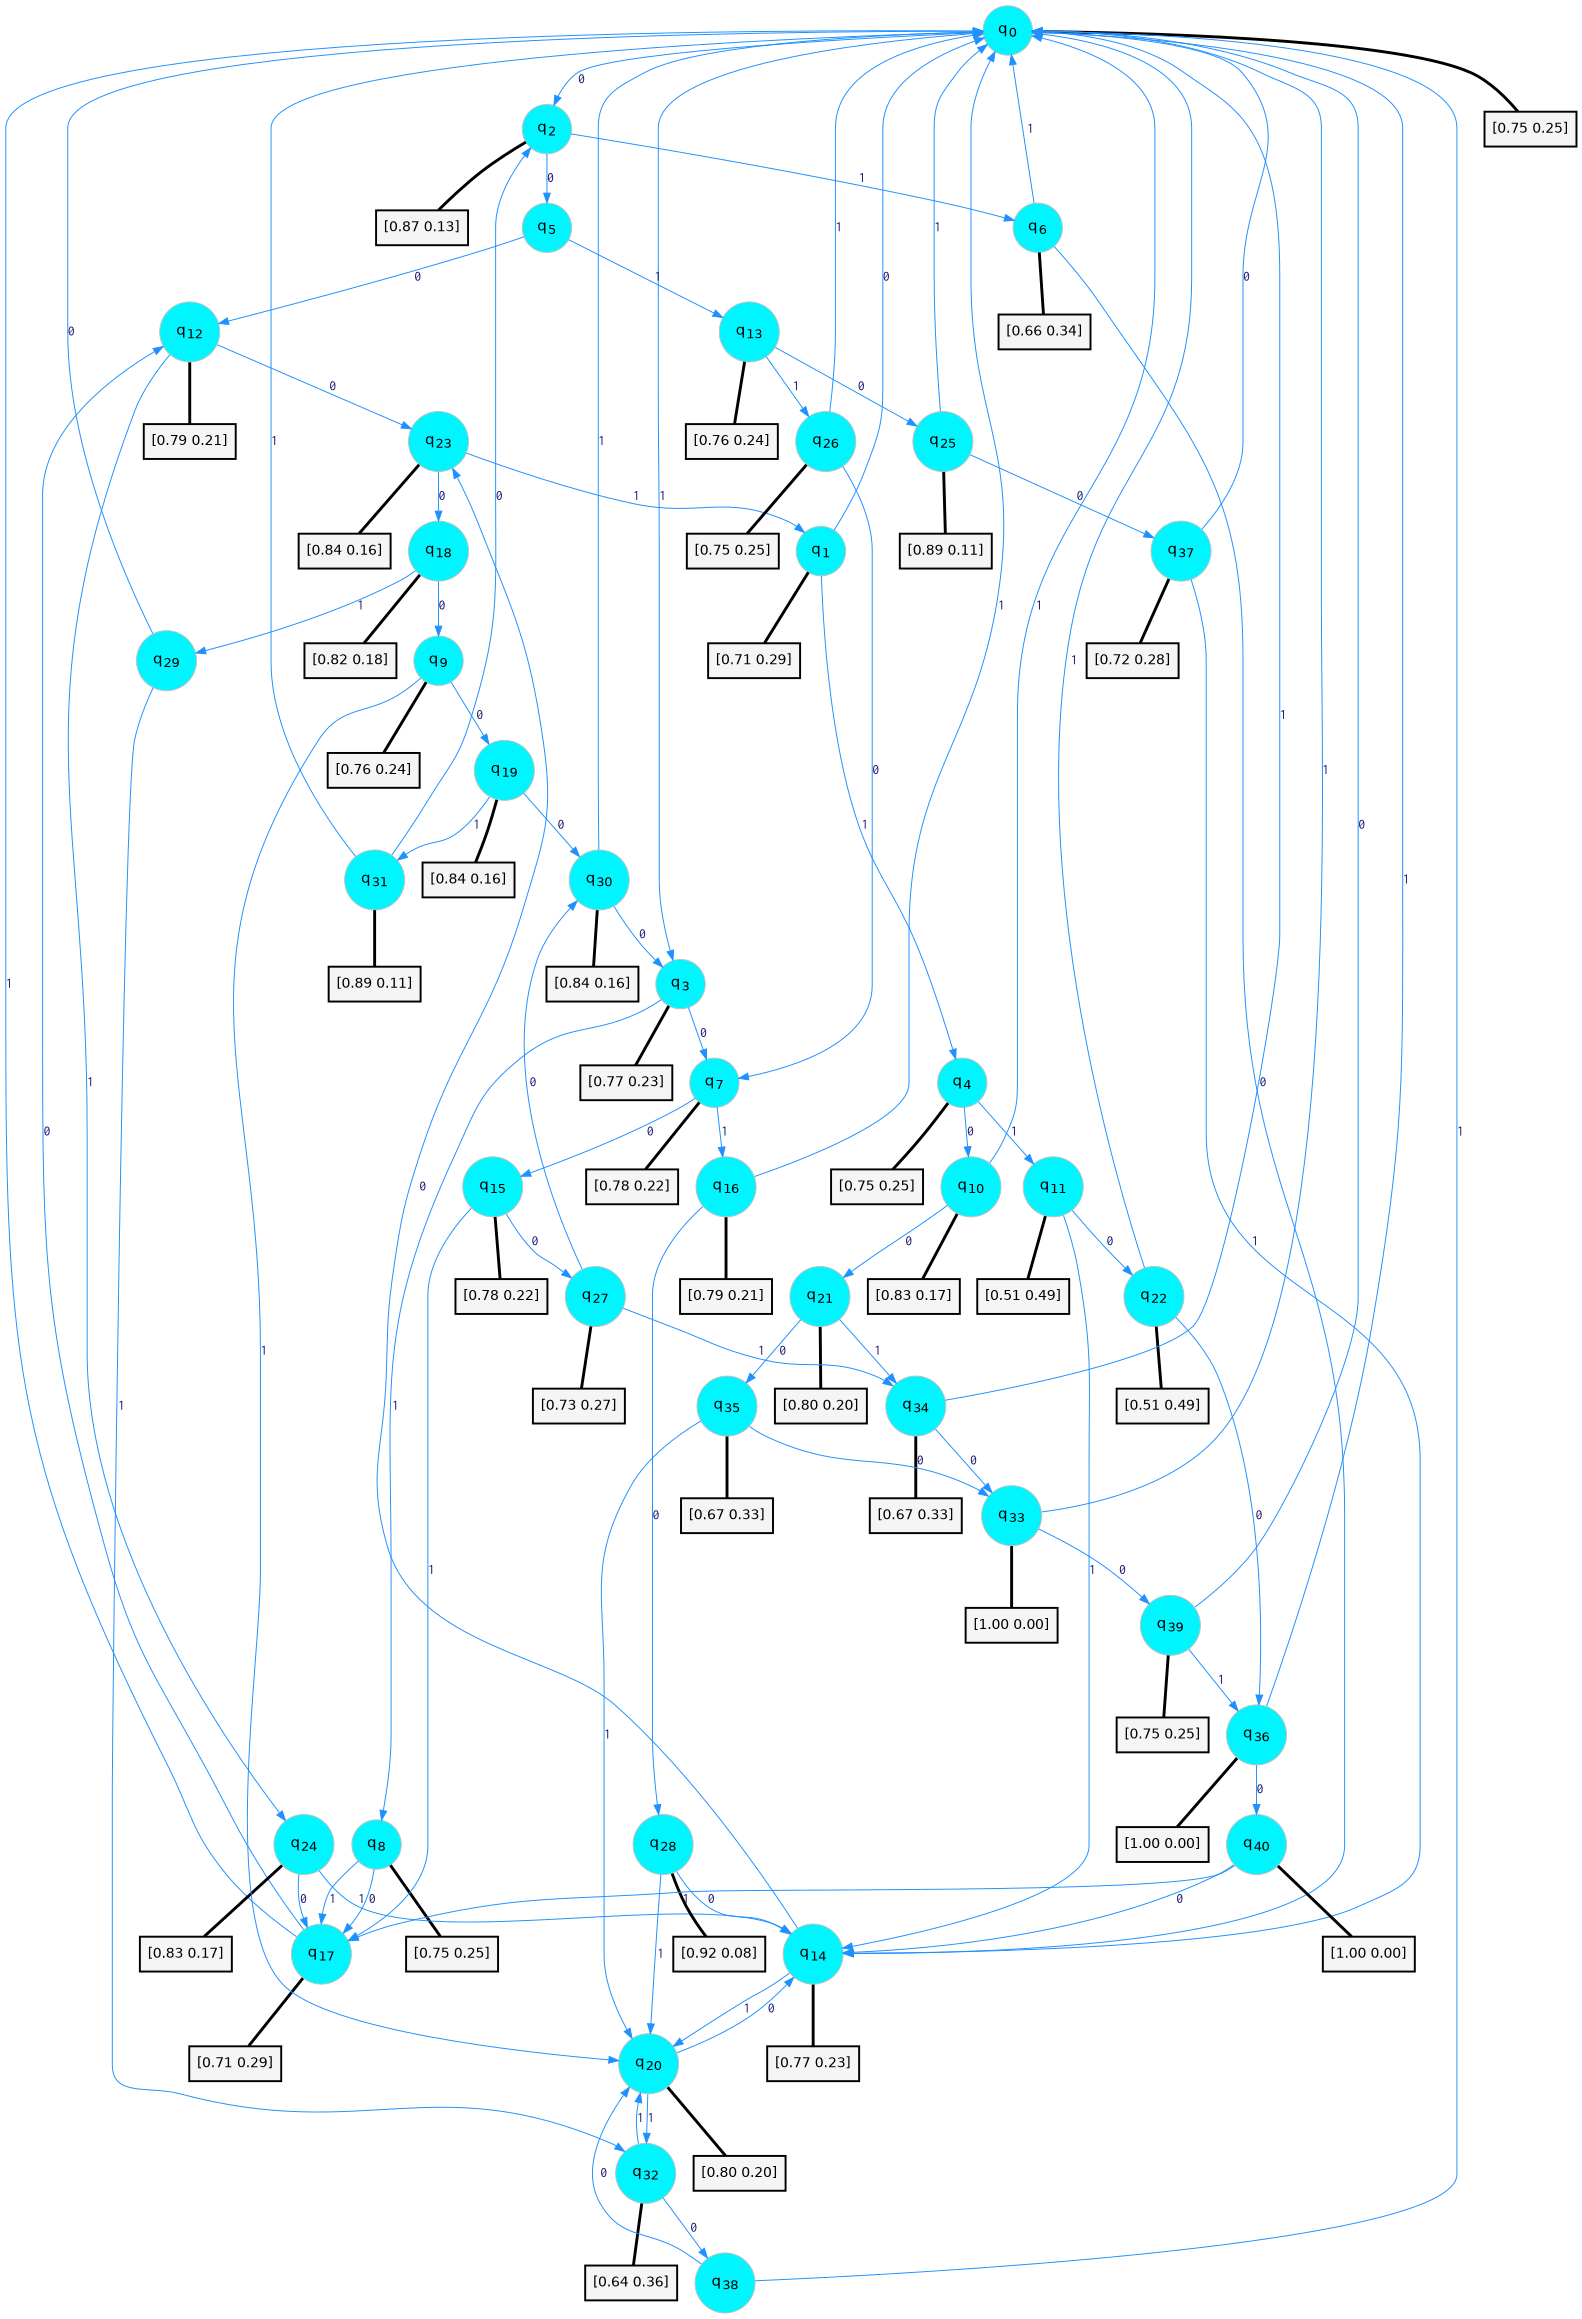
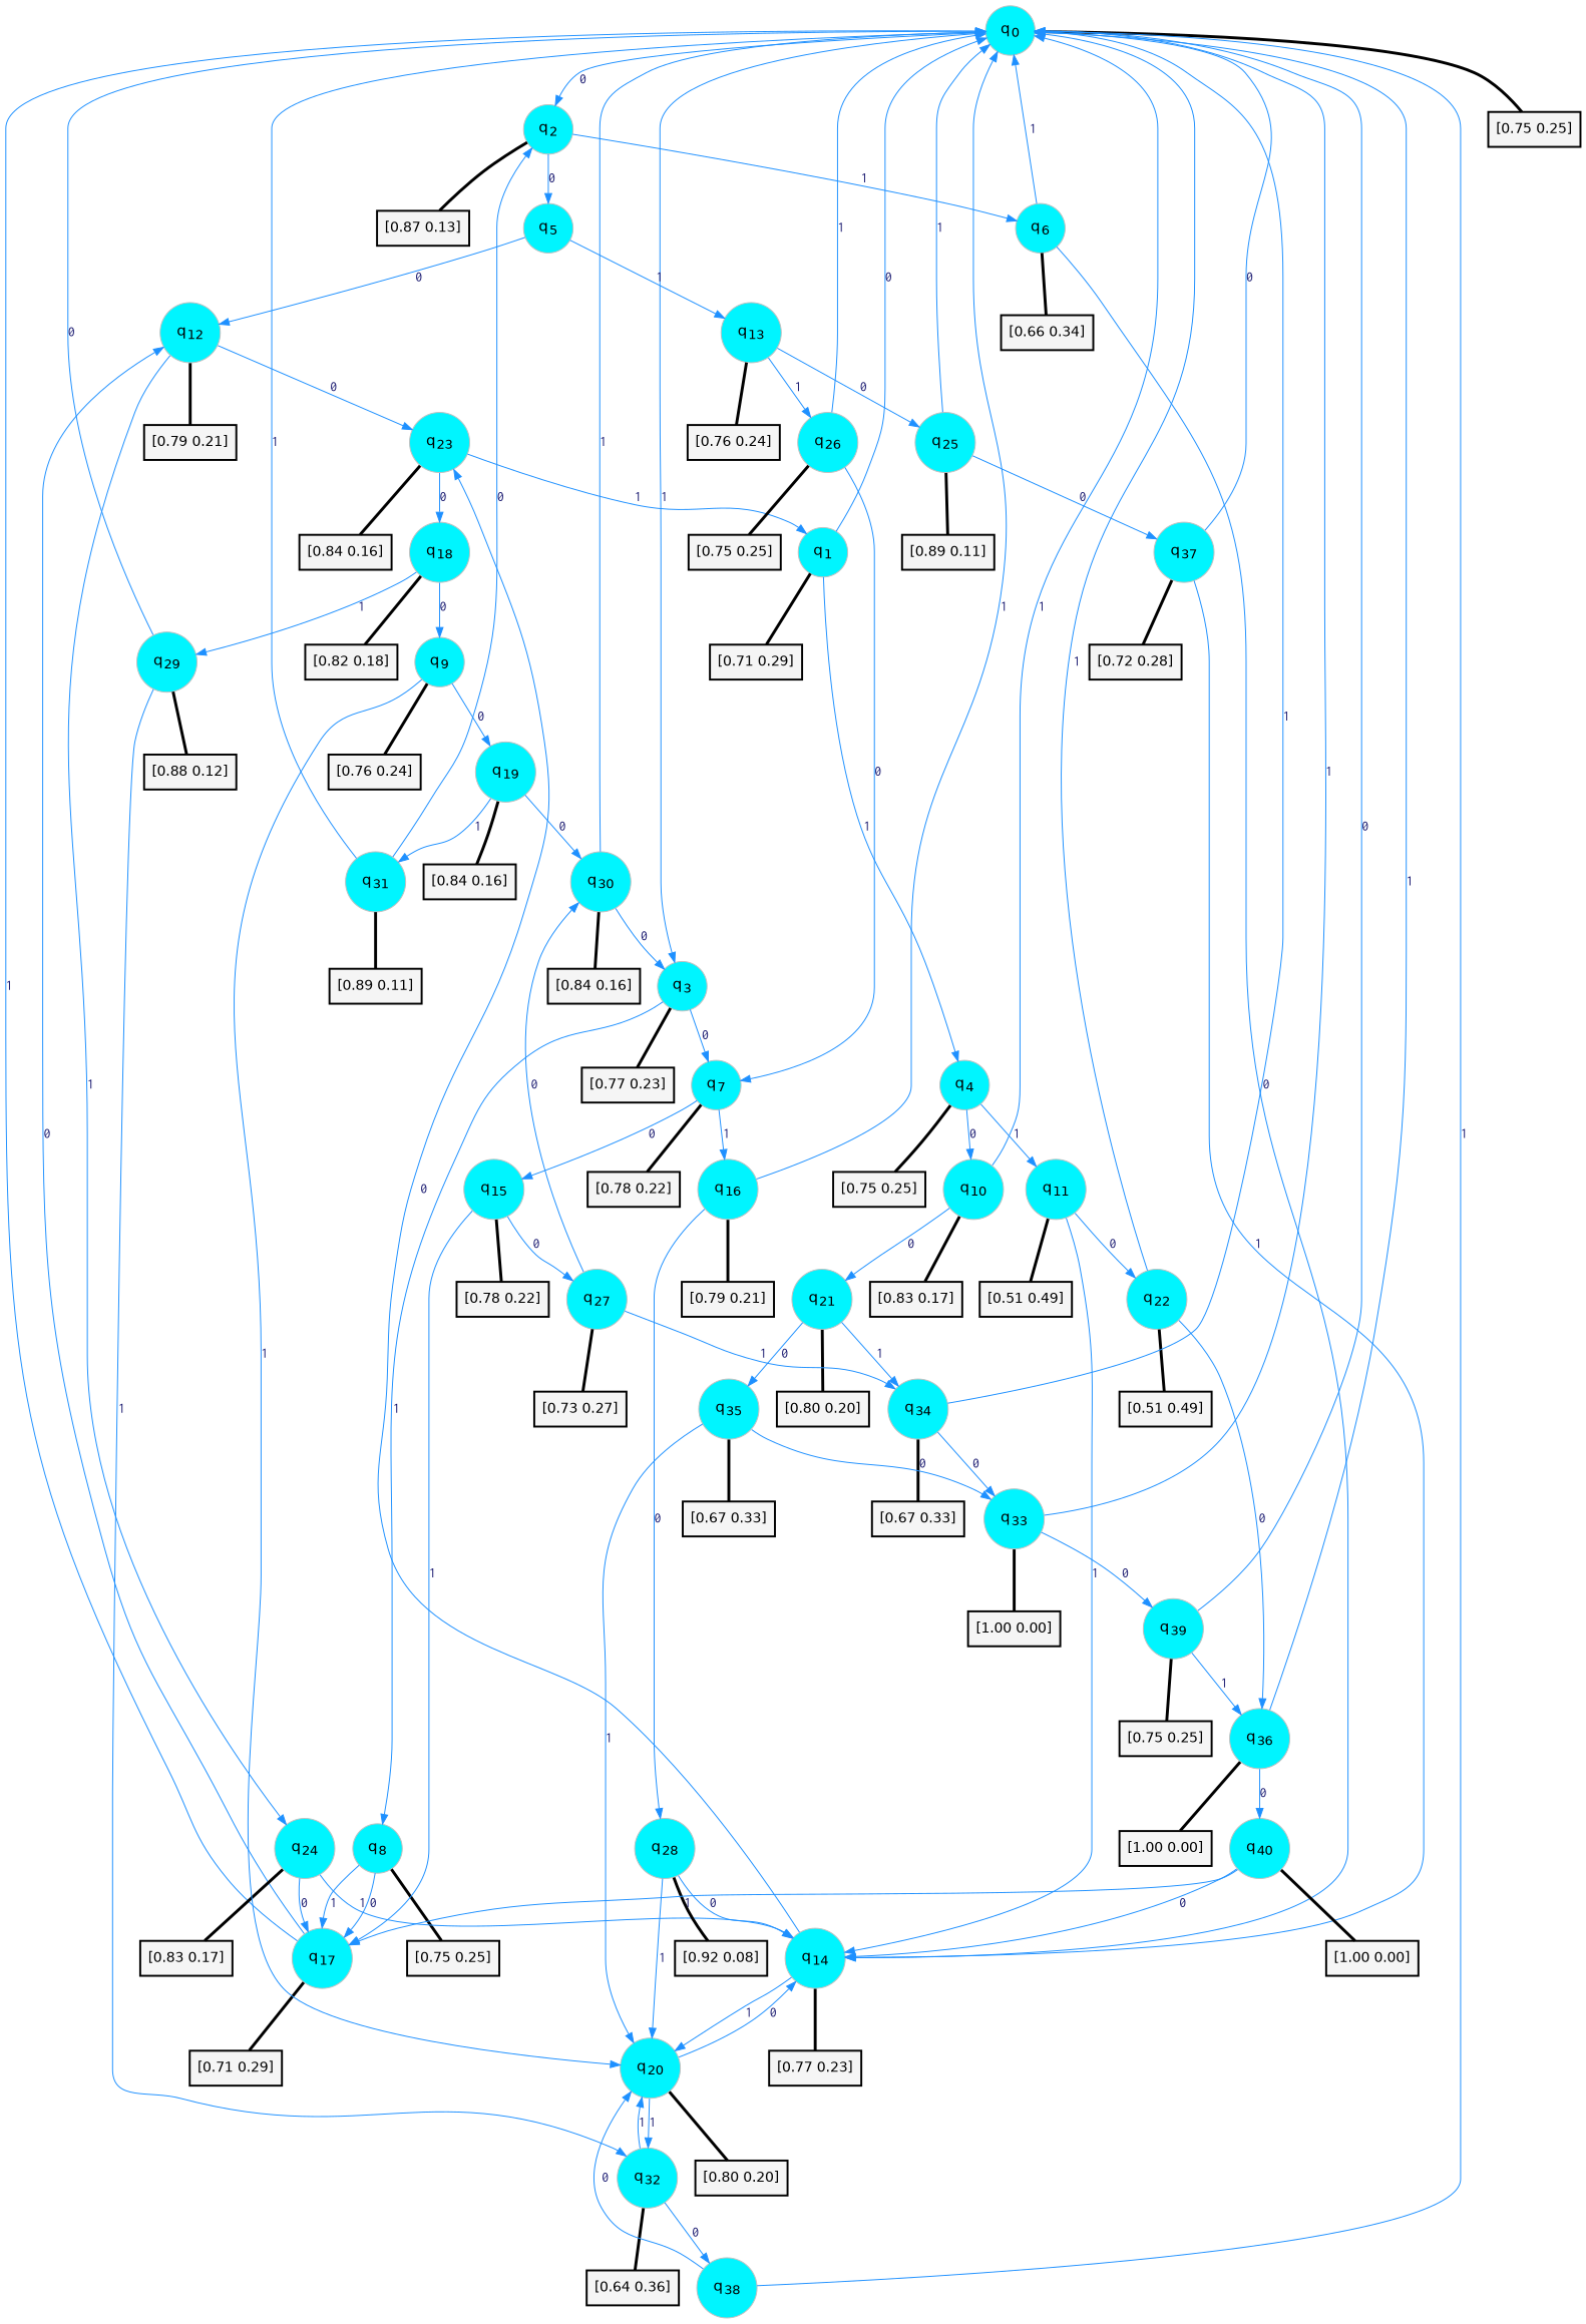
  digraph {
    rankdir=TD
    node [color=gray fillcolor=turquoise1 fontcolor=black fontname=Helvetica fontsize=16 fontweight=bold shape=circle style=filled]
    edge [arrowsize=1 color=dodgerblue1 fontcolor=midnightblue fontname=courier fontweight=bold penwidth=1 style=solid weight=20]
    n1 [label=<q<SUB>0</SUB>>]
    n2 [label=<q<SUB>2</SUB>>]
    n3 [label=<q<SUB>3</SUB>>]
    n4 [color=black fillcolor=whitesmoke fontsize=14 label="[0.75 0.25]" penwidth=2 shape=box]
    n5 [label=<q<SUB>5</SUB>>]
    n6 [label=<q<SUB>6</SUB>>]
    n7 [color=black fillcolor=whitesmoke fontsize=14 label="[0.87 0.13]" penwidth=2 shape=box]
    n8 [label=<q<SUB>7</SUB>>]
    n9 [label=<q<SUB>8</SUB>>]
    n10 [color=black fillcolor=whitesmoke fontsize=14 label="[0.77 0.23]" penwidth=2 shape=box]
    n11 [label=<q<SUB>1</SUB>>]
    n12 [label=<q<SUB>4</SUB>>]
    n13 [color=black fillcolor=whitesmoke fontsize=14 label="[0.71 0.29]" penwidth=2 shape=box]
    n14 [label=<q<SUB>10</SUB>>]
    n15 [label=<q<SUB>11</SUB>>]
    n16 [color=black fillcolor=whitesmoke fontsize=14 label="[0.75 0.25]" penwidth=2 shape=box]
    n17 [label=<q<SUB>12</SUB>>]
    n18 [label=<q<SUB>13</SUB>>]
    n19 [label=<q<SUB>14</SUB>>]
    n20 [color=black fillcolor=whitesmoke fontsize=14 label="[0.66 0.34]" penwidth=2 shape=box]
    n21 [label=<q<SUB>15</SUB>>]
    n22 [label=<q<SUB>16</SUB>>]
    n23 [color=black fillcolor=whitesmoke fontsize=14 label="[0.78 0.22]" penwidth=2 shape=box]
    n24 [label=<q<SUB>17</SUB>>]
    n25 [color=black fillcolor=whitesmoke fontsize=14 label="[0.75 0.25]" penwidth=2 shape=box]
    n26 [label=<q<SUB>21</SUB>>]
    n27 [color=black fillcolor=whitesmoke fontsize=14 label="[0.83 0.17]" penwidth=2 shape=box]
    n28 [label=<q<SUB>22</SUB>>]
    n29 [color=black fillcolor=whitesmoke fontsize=14 label="[0.51 0.49]" penwidth=2 shape=box]
    n30 [label=<q<SUB>23</SUB>>]
    n31 [label=<q<SUB>24</SUB>>]
    n32 [color=black fillcolor=whitesmoke fontsize=14 label="[0.79 0.21]" penwidth=2 shape=box]
    n33 [label=<q<SUB>25</SUB>>]
    n34 [label=<q<SUB>26</SUB>>]
    n35 [color=black fillcolor=whitesmoke fontsize=14 label="[0.76 0.24]" penwidth=2 shape=box]
    n36 [label=<q<SUB>20</SUB>>]
    n37 [color=black fillcolor=whitesmoke fontsize=14 label="[0.77 0.23]" penwidth=2 shape=box]
    n38 [label=<q<SUB>27</SUB>>]
    n39 [color=black fillcolor=whitesmoke fontsize=14 label="[0.78 0.22]" penwidth=2 shape=box]
    n40 [label=<q<SUB>28</SUB>>]
    n41 [color=black fillcolor=whitesmoke fontsize=14 label="[0.79 0.21]" penwidth=2 shape=box]
    n42 [color=black fillcolor=whitesmoke fontsize=14 label="[0.71 0.29]" penwidth=2 shape=box]
    n43 [label=<q<SUB>9</SUB>>]
    n44 [label=<q<SUB>19</SUB>>]
    n45 [color=black fillcolor=whitesmoke fontsize=14 label="[0.76 0.24]" penwidth=2 shape=box]
    n46 [label=<q<SUB>30</SUB>>]
    n47 [label=<q<SUB>31</SUB>>]
    n48 [color=black fillcolor=whitesmoke fontsize=14 label="[0.84 0.16]" penwidth=2 shape=box]
    n49 [label=<q<SUB>32</SUB>>]
    n50 [color=black fillcolor=whitesmoke fontsize=14 label="[0.80 0.20]" penwidth=2 shape=box]
    n51 [label=<q<SUB>34</SUB>>]
    n52 [label=<q<SUB>35</SUB>>]
    n53 [color=black fillcolor=whitesmoke fontsize=14 label="[0.80 0.20]" penwidth=2 shape=box]
    n54 [label=<q<SUB>36</SUB>>]
    n55 [color=black fillcolor=whitesmoke fontsize=14 label="[0.51 0.49]" penwidth=2 shape=box]
    n56 [label=<q<SUB>18</SUB>>]
    n57 [color=black fillcolor=whitesmoke fontsize=14 label="[0.84 0.16]" penwidth=2 shape=box]
    n58 [color=black fillcolor=whitesmoke fontsize=14 label="[0.83 0.17]" penwidth=2 shape=box]
    n59 [label=<q<SUB>37</SUB>>]
    n60 [color=black fillcolor=whitesmoke fontsize=14 label="[0.89 0.11]" penwidth=2 shape=box]
    n61 [color=black fillcolor=whitesmoke fontsize=14 label="[0.75 0.25]" penwidth=2 shape=box]
    n62 [color=black fillcolor=whitesmoke fontsize=14 label="[0.73 0.27]" penwidth=2 shape=box]
    n63 [color=black fillcolor=whitesmoke fontsize=14 label="[0.92 0.08]" penwidth=2 shape=box]
    n64 [label=<q<SUB>29</SUB>>]
    n65 [color=black fillcolor=whitesmoke fontsize=14 label="[0.82 0.18]" penwidth=2 shape=box]
+   n66 [color=black fillcolor=whitesmoke fontsize=14 label="[0.88 0.12]" penwidth=2 shape=box]
    n67 [color=black fillcolor=whitesmoke fontsize=14 label="[0.84 0.16]" penwidth=2 shape=box]
    n68 [color=black fillcolor=whitesmoke fontsize=14 label="[0.89 0.11]" penwidth=2 shape=box]
    n69 [label=<q<SUB>38</SUB>>]
    n70 [color=black fillcolor=whitesmoke fontsize=14 label="[0.64 0.36]" penwidth=2 shape=box]
    n71 [label=<q<SUB>33</SUB>>]
    n72 [color=black fillcolor=whitesmoke fontsize=14 label="[0.67 0.33]" penwidth=2 shape=box]
    n73 [color=black fillcolor=whitesmoke fontsize=14 label="[0.67 0.33]" penwidth=2 shape=box]
    n74 [label=<q<SUB>40</SUB>>]
    n75 [color=black fillcolor=whitesmoke fontsize=14 label="[1.00 0.00]" penwidth=2 shape=box]
    n76 [color=black fillcolor=whitesmoke fontsize=14 label="[0.72 0.28]" penwidth=2 shape=box]
    n77 [label=<q<SUB>39</SUB>>]
    n78 [color=black fillcolor=whitesmoke fontsize=14 label="[1.00 0.00]" penwidth=2 shape=box]
    n79 [color=black fillcolor=whitesmoke fontsize=14 label="[0.75 0.25]" penwidth=2 shape=box]
    n80 [color=black fillcolor=whitesmoke fontsize=14 label="[1.00 0.00]" penwidth=2 shape=box]
    n1 -> n2 [label=0]
    n1 -> n3 [label=1]
    n1 -> n4 [arrowhead=none color=black penwidth=3]
    n2 -> n5 [label=0]
    n2 -> n6 [label=1]
    n2 -> n7 [arrowhead=none color=black penwidth=3]
    n3 -> n8 [label=0]
    n3 -> n9 [label=1]
    n3 -> n10 [arrowhead=none color=black penwidth=3]
    n5 -> n17 [label=0]
    n5 -> n18 [label=1]
    n6 -> n1 [label=1]
    n6 -> n19 [label=0]
    n6 -> n20 [arrowhead=none color=black penwidth=3]
    n8 -> n21 [label=0]
    n8 -> n22 [label=1]
    n8 -> n23 [arrowhead=none color=black penwidth=3]
    n9 -> n24 [label=0]
    n9 -> n24 [label=1]
    n9 -> n25 [arrowhead=none color=black penwidth=3]
    n11 -> n1 [label=0]
    n11 -> n12 [label=1]
    n11 -> n13 [arrowhead=none color=black penwidth=3]
    n12 -> n14 [label=0]
    n12 -> n15 [label=1]
    n12 -> n16 [arrowhead=none color=black penwidth=3]
    n14 -> n1 [label=1]
    n14 -> n26 [label=0]
    n14 -> n27 [arrowhead=none color=black penwidth=3]
    n15 -> n19 [label=1]
    n15 -> n28 [label=0]
    n15 -> n29 [arrowhead=none color=black penwidth=3]
    n17 -> n30 [label=0]
    n17 -> n31 [label=1]
    n17 -> n32 [arrowhead=none color=black penwidth=3]
    n18 -> n33 [label=0]
    n18 -> n34 [label=1]
    n18 -> n35 [arrowhead=none color=black penwidth=3]
    n19 -> n30 [label=0]
    n19 -> n36 [label=1]
    n19 -> n37 [arrowhead=none color=black penwidth=3]
    n21 -> n24 [label=1]
    n21 -> n38 [label=0]
    n21 -> n39 [arrowhead=none color=black penwidth=3]
    n22 -> n1 [label=1]
    n22 -> n40 [label=0]
    n22 -> n41 [arrowhead=none color=black penwidth=3]
    n24 -> n1 [label=1]
    n24 -> n17 [label=0]
    n24 -> n42 [arrowhead=none color=black penwidth=3]
    n26 -> n51 [label=1]
    n26 -> n52 [label=0]
    n26 -> n53 [arrowhead=none color=black penwidth=3]
    n28 -> n1 [label=1]
    n28 -> n54 [label=0]
    n28 -> n55 [arrowhead=none color=black penwidth=3]
    n30 -> n11 [label=1]
    n30 -> n56 [label=0]
    n30 -> n57 [arrowhead=none color=black penwidth=3]
    n31 -> n19 [label=1]
    n31 -> n24 [label=0]
    n31 -> n58 [arrowhead=none color=black penwidth=3]
    n33 -> n1 [label=1]
    n33 -> n59 [label=0]
    n33 -> n60 [arrowhead=none color=black penwidth=3]
    n34 -> n1 [label=1]
    n34 -> n8 [label=0]
    n34 -> n61 [arrowhead=none color=black penwidth=3]
    n36 -> n19 [label=0]
    n36 -> n49 [label=1]
    n36 -> n50 [arrowhead=none color=black penwidth=3]
    n38 -> n46 [label=0]
    n38 -> n51 [label=1]
    n38 -> n62 [arrowhead=none color=black penwidth=3]
    n40 -> n19 [label=0]
    n40 -> n36 [label=1]
    n40 -> n63 [arrowhead=none color=black penwidth=3]
    n43 -> n36 [label=1]
    n43 -> n44 [label=0]
    n43 -> n45 [arrowhead=none color=black penwidth=3]
    n44 -> n46 [label=0]
    n44 -> n47 [label=1]
    n44 -> n48 [arrowhead=none color=black penwidth=3]
    n46 -> n1 [label=1]
    n46 -> n3 [label=0]
    n46 -> n67 [arrowhead=none color=black penwidth=3]
    n47 -> n1 [label=1]
    n47 -> n2 [label=0]
    n47 -> n68 [arrowhead=none color=black penwidth=3]
    n49 -> n36 [label=1]
    n49 -> n69 [label=0]
    n49 -> n70 [arrowhead=none color=black penwidth=3]
    n51 -> n1 [label=1]
    n51 -> n71 [label=0]
    n51 -> n72 [arrowhead=none color=black penwidth=3]
    n52 -> n36 [label=1]
    n52 -> n71 [label=0]
    n52 -> n73 [arrowhead=none color=black penwidth=3]
    n54 -> n1 [label=1]
    n54 -> n74 [label=0]
    n54 -> n75 [arrowhead=none color=black penwidth=3]
    n56 -> n43 [label=0]
    n56 -> n64 [label=1]
    n56 -> n65 [arrowhead=none color=black penwidth=3]
    n59 -> n1 [label=0]
    n59 -> n19 [label=1]
    n59 -> n76 [arrowhead=none color=black penwidth=3]
    n64 -> n1 [label=0]
    n64 -> n49 [label=1]
+   n64 -> n66 [arrowhead=none color=black penwidth=3]
    n69 -> n1 [label=1]
    n69 -> n36 [label=0]
    n71 -> n1 [label=1]
    n71 -> n77 [label=0]
    n71 -> n78 [arrowhead=none color=black penwidth=3]
    n74 -> n19 [label=0]
    n74 -> n24 [label=1]
    n74 -> n80 [arrowhead=none color=black penwidth=3]
    n77 -> n1 [label=0]
    n77 -> n54 [label=1]
    n77 -> n79 [arrowhead=none color=black penwidth=3]
  }
